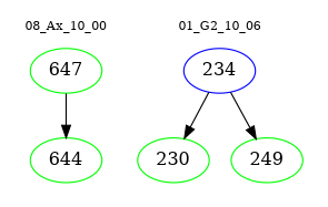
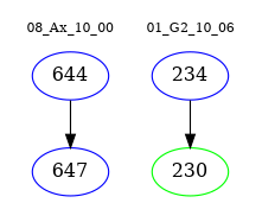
  digraph {
    node [color=green]
    edge [color=black]
-   n1 [label=644]
-   n2 [label=647]
+   n1 [color=blue label=644]
+   n2 [color=blue label=647]
    n3 [color=blue label=234]
    n4 [label=230]
-   n5 [label=249]
    subgraph cluster_1 {
      color=white
      fontsize=10
      label="08_Ax_10_00"
      n1
      n2
    }
    subgraph cluster_2 {
      color=white
      fontsize=10
      label="01_G2_10_06"
      n3
      n4
-     n5
    }
-   n2 -> n1
+   n1 -> n2
    n3 -> n4
-   n3 -> n5
  }
